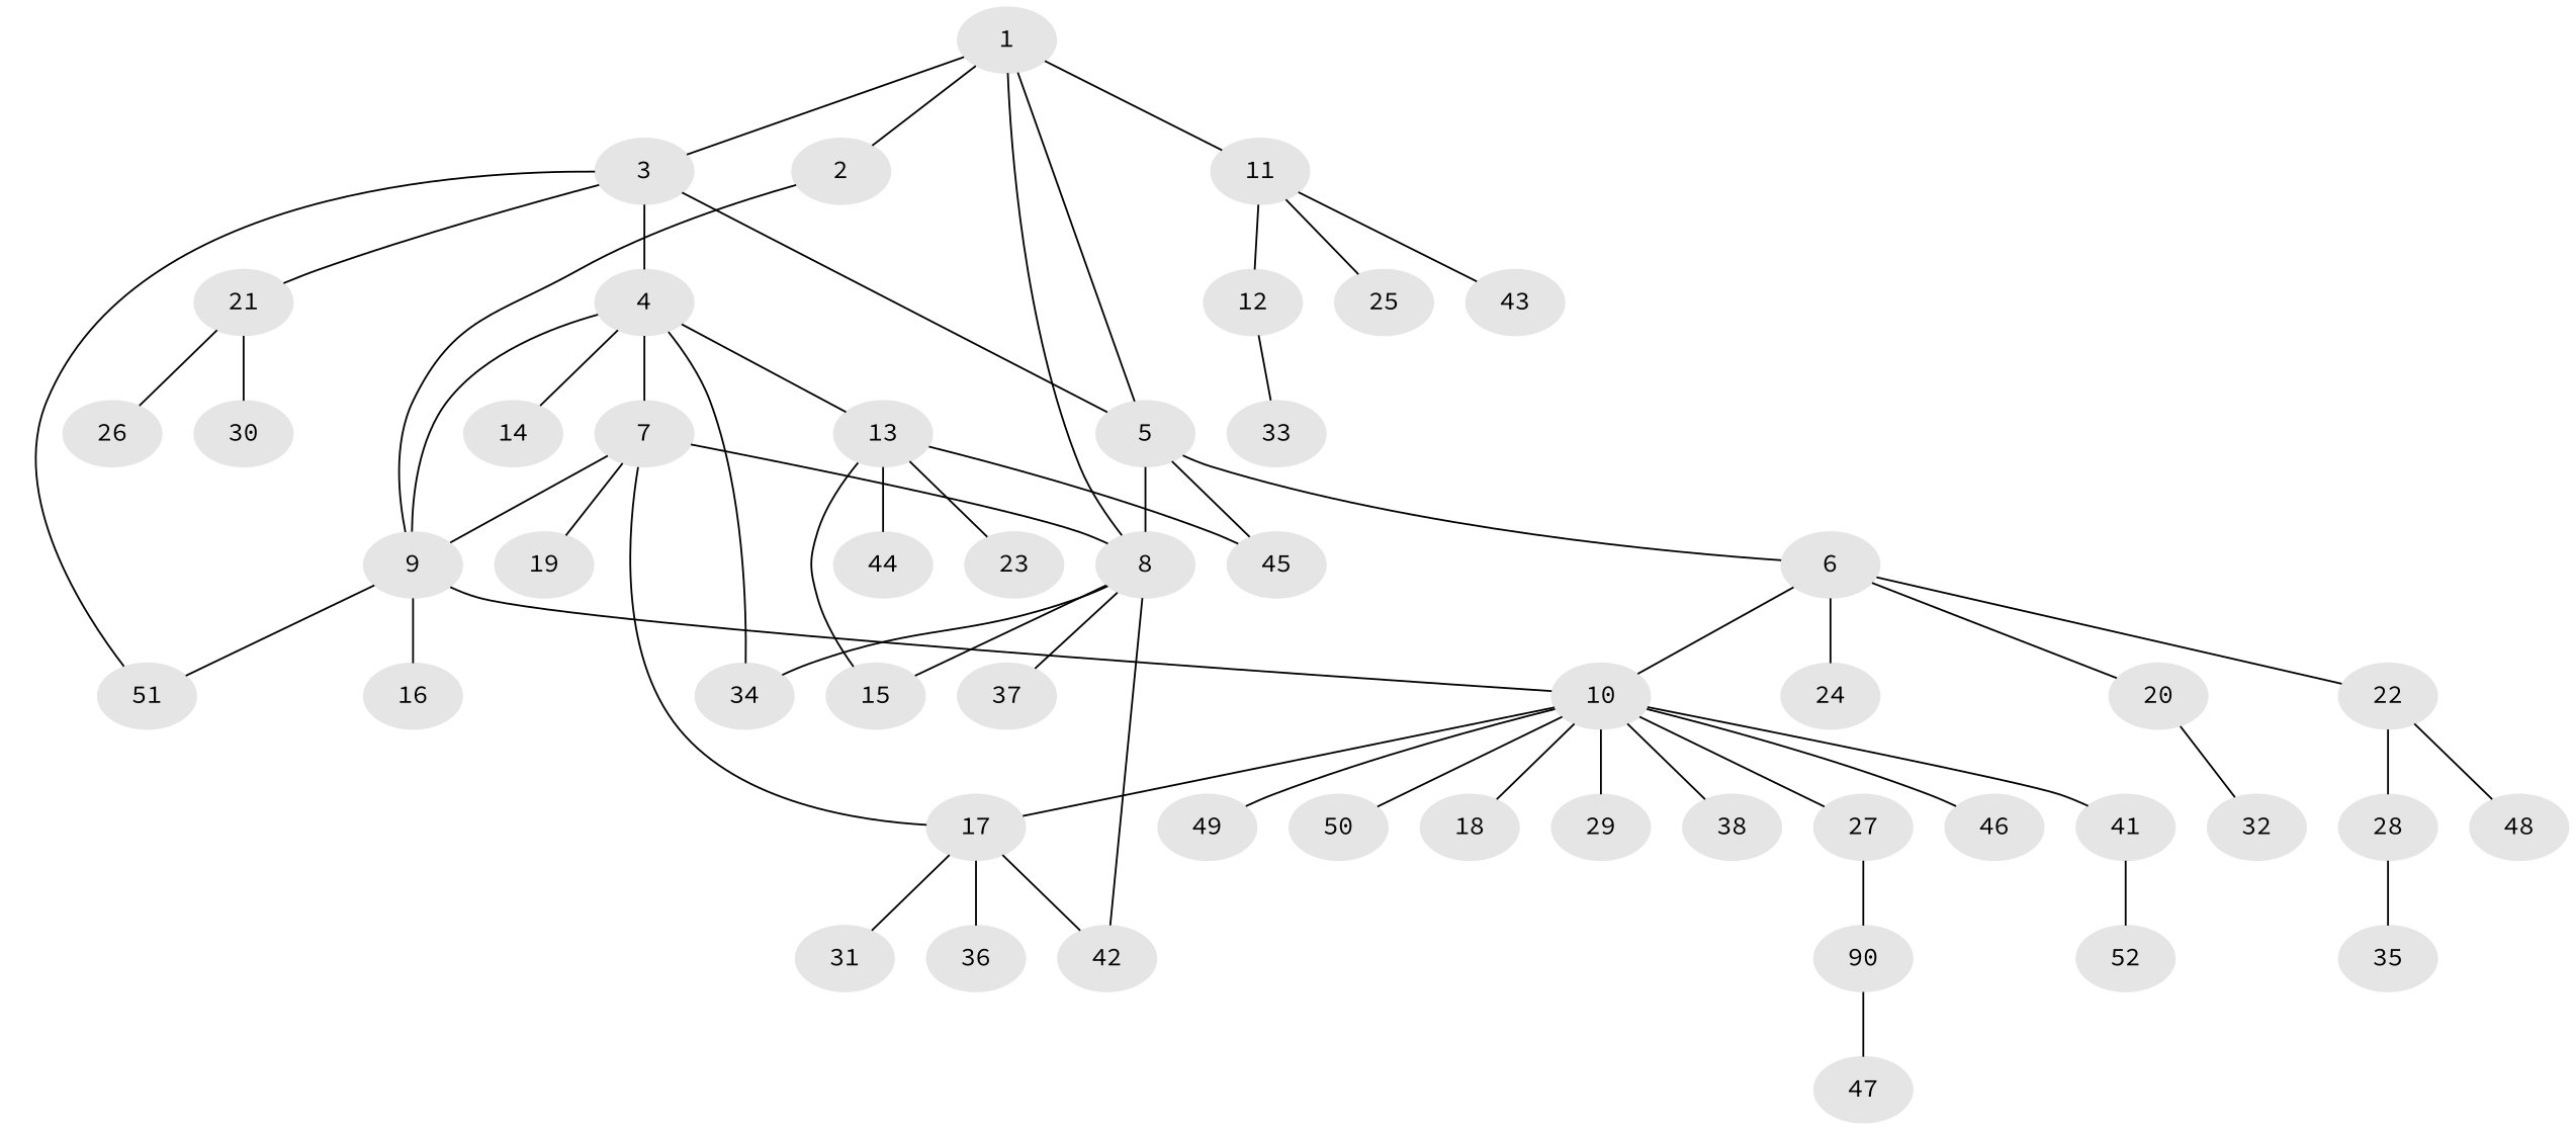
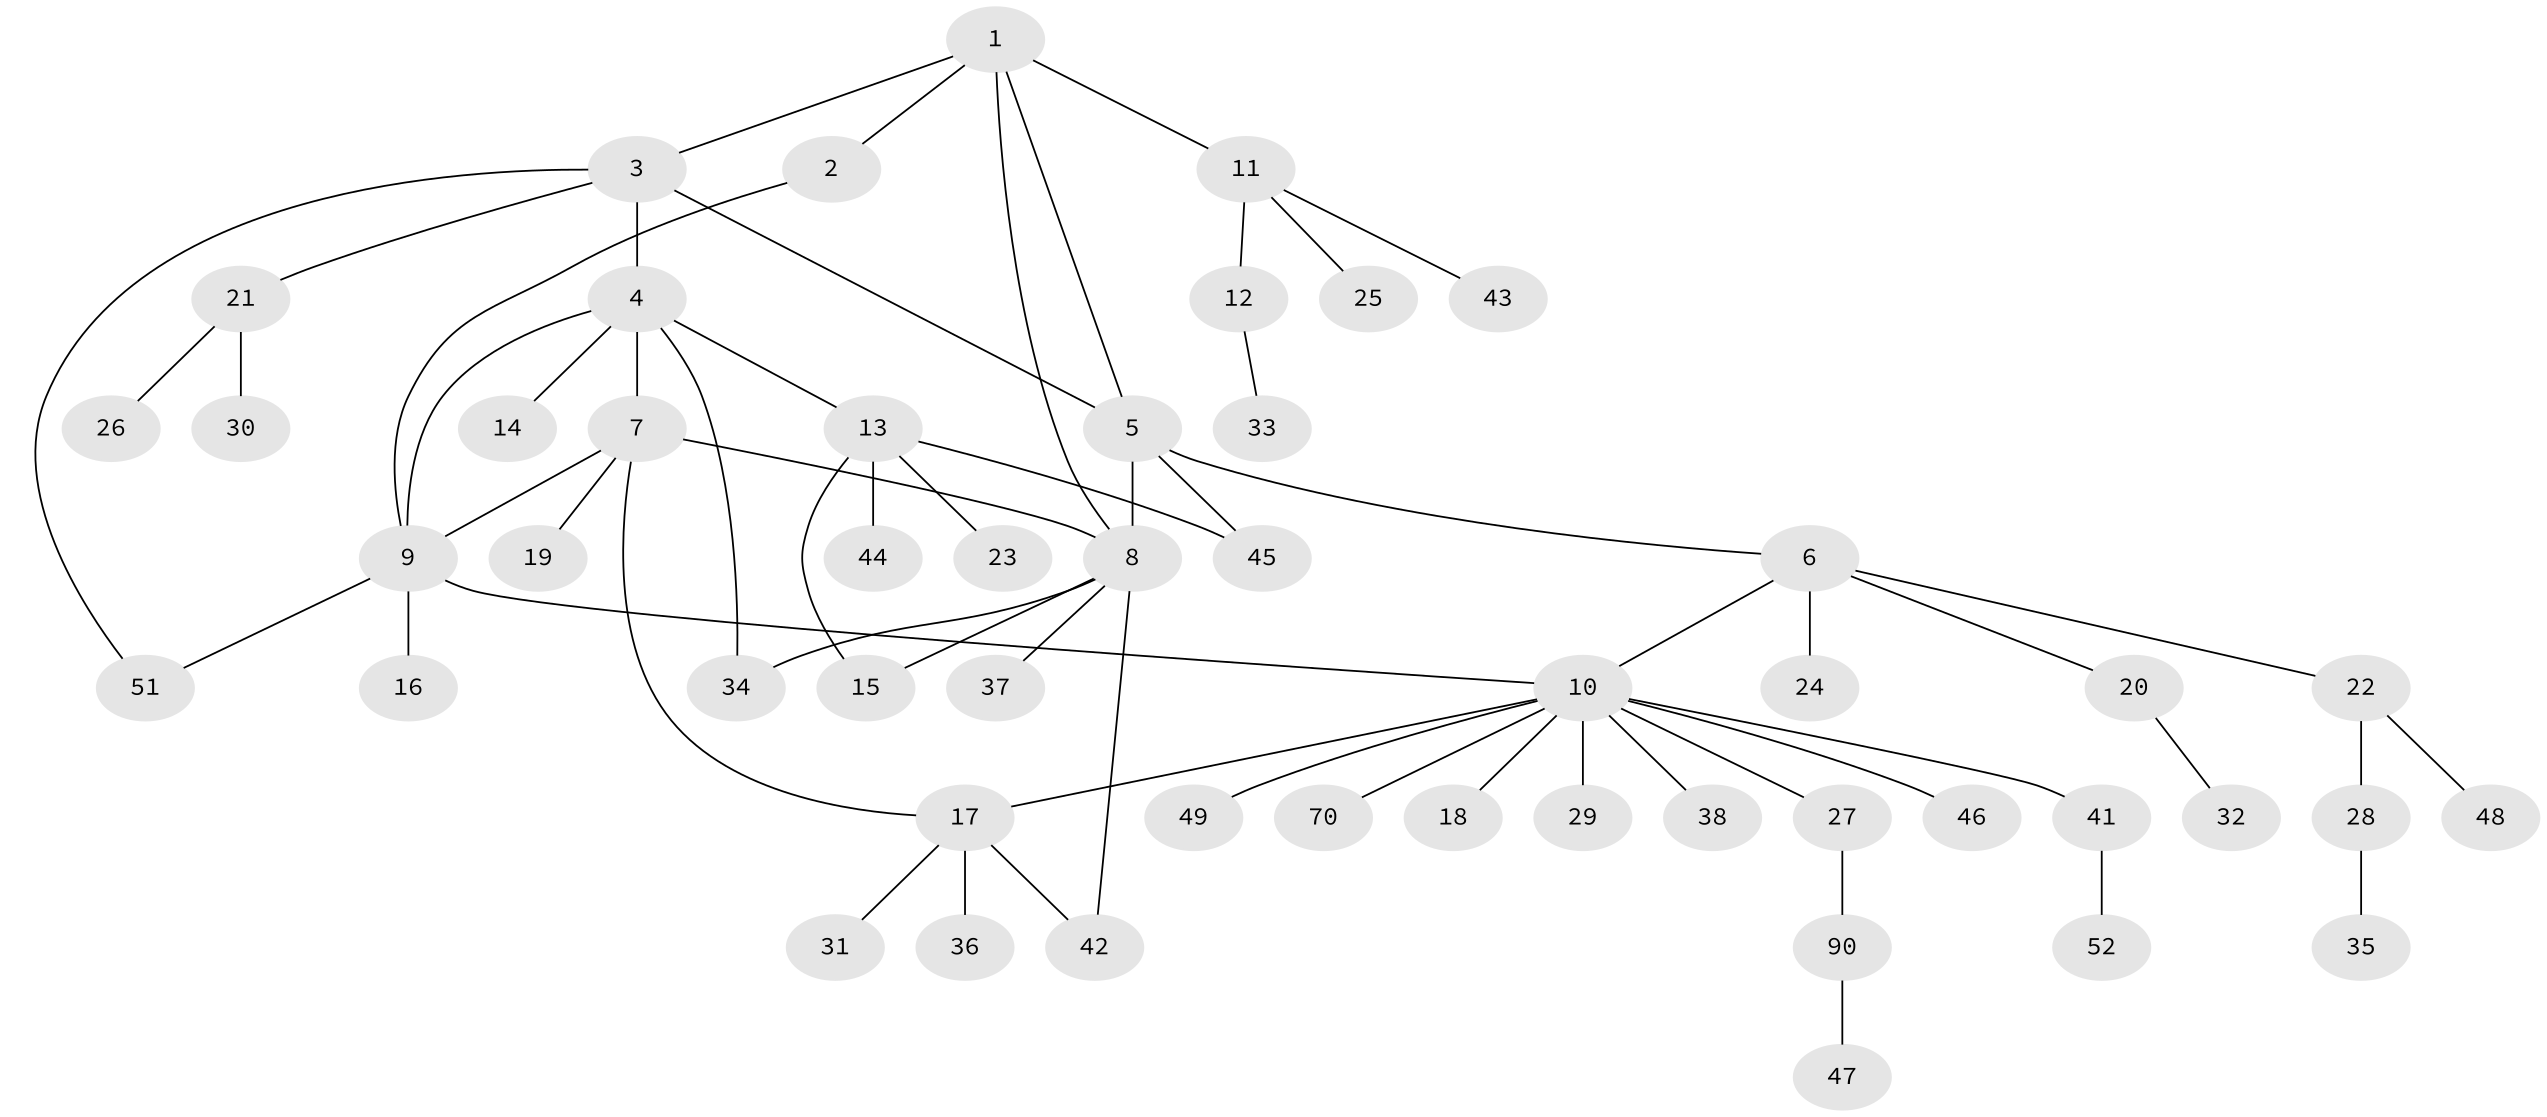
  graph {
    fontname="Source Code Pro"
    node [color=gray90 fontname="Source Code Pro" style=filled]
    edge [fontname="Source Code Pro"]
    1
    2
    3
    5
    8
    11
    9
    4
    21
    51
    6
    45
    34
    15
    37
    42
    12
    25
    43
    10
    16
    7
    13
    14
    26
    30
    17
    19
    23
    44
    20
    22
    24
    18
    27
    29
    38
    41
    46
    49
-   50
+   50 [label=70]
    32
    28
    48
    31
    36
    n47 [label=90]
    52
    33
    35
    47
    1 -- 2
    1 -- 3
    1 -- 5
    1 -- 8
    1 -- 11
    2 -- 9
    3 -- 5
    3 -- 4
    3 -- 21
    3 -- 51
    5 -- 8
    5 -- 6
    5 -- 45
    8 -- 34
    8 -- 15
    8 -- 37
    8 -- 42
    11 -- 12
    11 -- 25
    11 -- 43
    9 -- 51
    9 -- 10
    9 -- 16
    4 -- 9
    4 -- 34
    4 -- 7
    4 -- 13
    4 -- 14
    21 -- 26
    21 -- 30
    6 -- 10
    6 -- 20
    6 -- 22
    6 -- 24
    12 -- 33
    10 -- 17
    10 -- 18
    10 -- 27
    10 -- 29
    10 -- 38
    10 -- 41
    10 -- 46
    10 -- 49
    10 -- 50
    7 -- 8
    7 -- 9
    7 -- 17
    7 -- 19
    13 -- 45
    13 -- 15
    13 -- 23
    13 -- 44
    17 -- 42
    17 -- 31
    17 -- 36
    20 -- 32
    22 -- 28
    22 -- 48
    27 -- n47
    41 -- 52
    28 -- 35
    n47 -- 47
  }
